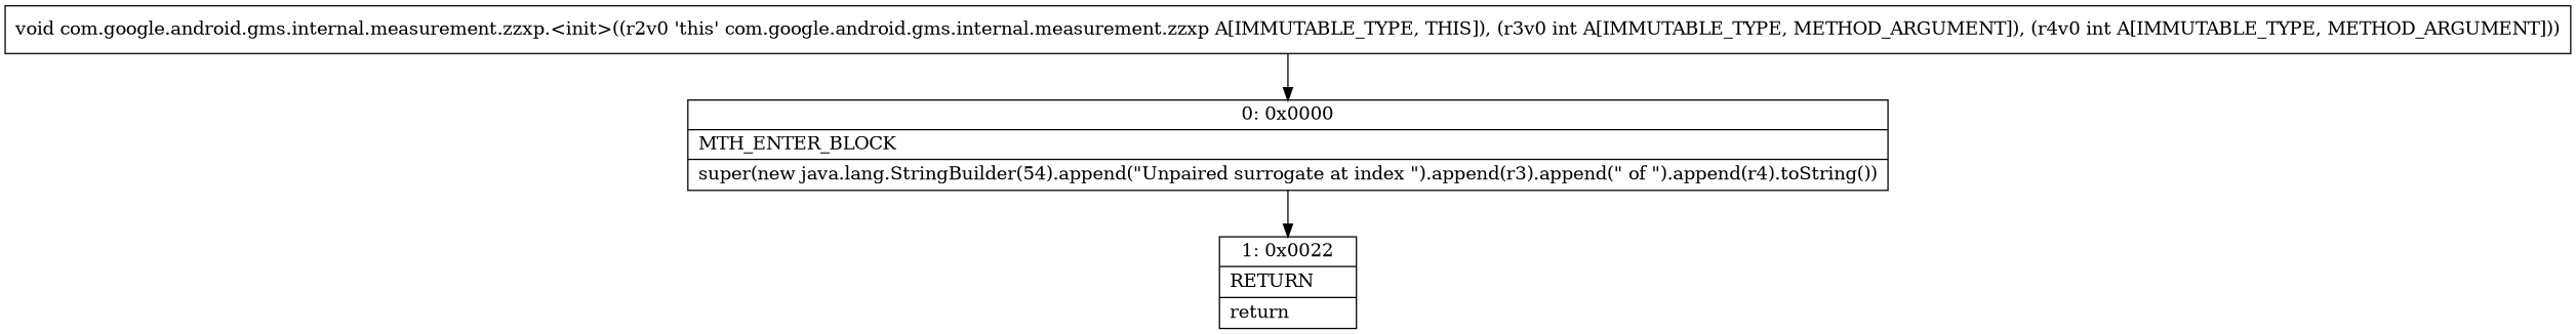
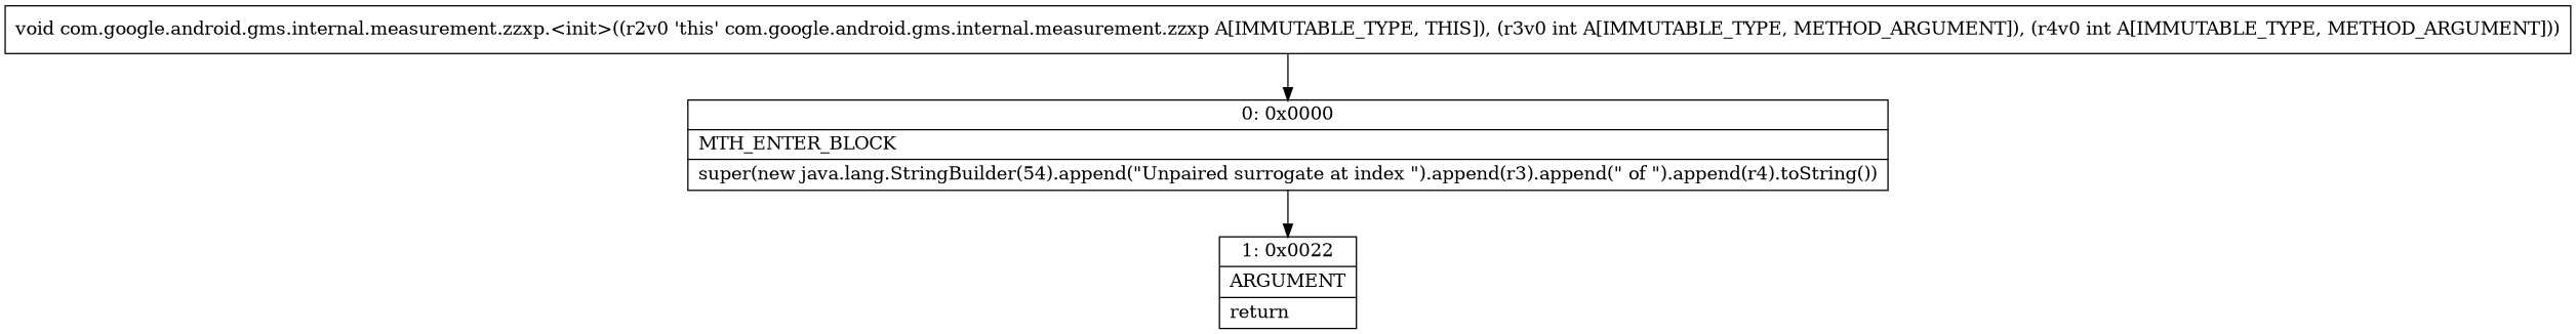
  digraph {
    fontname="DejaVu Serif"
    node [shape=record fontname="DejaVu Serif"]
    edge [fontname="DejaVu Serif"]
    n1 [label="{0\:\ 0x0000|MTH_ENTER_BLOCK\l|super(new java.lang.StringBuilder(54).append(\"Unpaired surrogate at index \").append(r3).append(\" of \").append(r4).toString())\l}"]
-   n2 [label="{1\:\ 0x0022|RETURN\l|return\l}"]
+   n2 [label="{1\:\ 0x0022|ARGUMENT\l|return\l}"]
    n3 [label="{void com.google.android.gms.internal.measurement.zzxp.\<init\>((r2v0 'this' com.google.android.gms.internal.measurement.zzxp A[IMMUTABLE_TYPE, THIS]), (r3v0 int A[IMMUTABLE_TYPE, METHOD_ARGUMENT]), (r4v0 int A[IMMUTABLE_TYPE, METHOD_ARGUMENT])) }"]
    n1 -> n2
    n3 -> n1
  }
